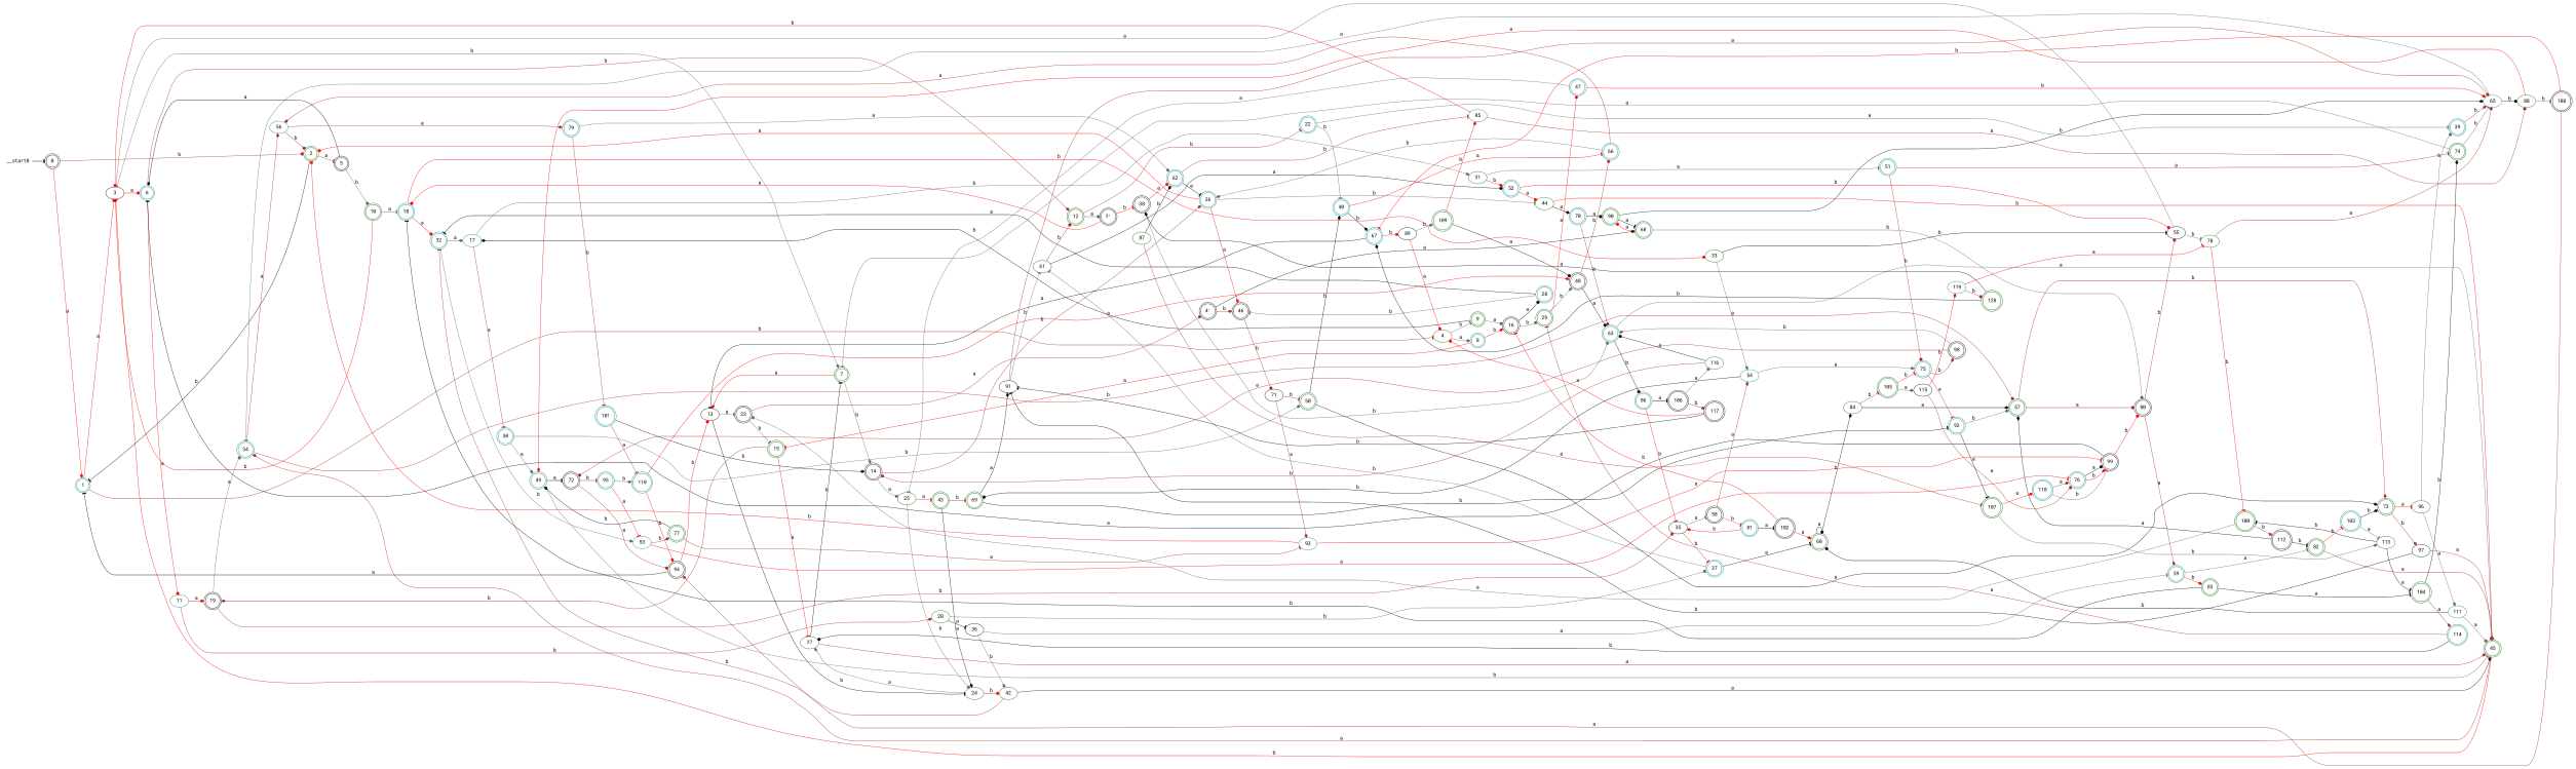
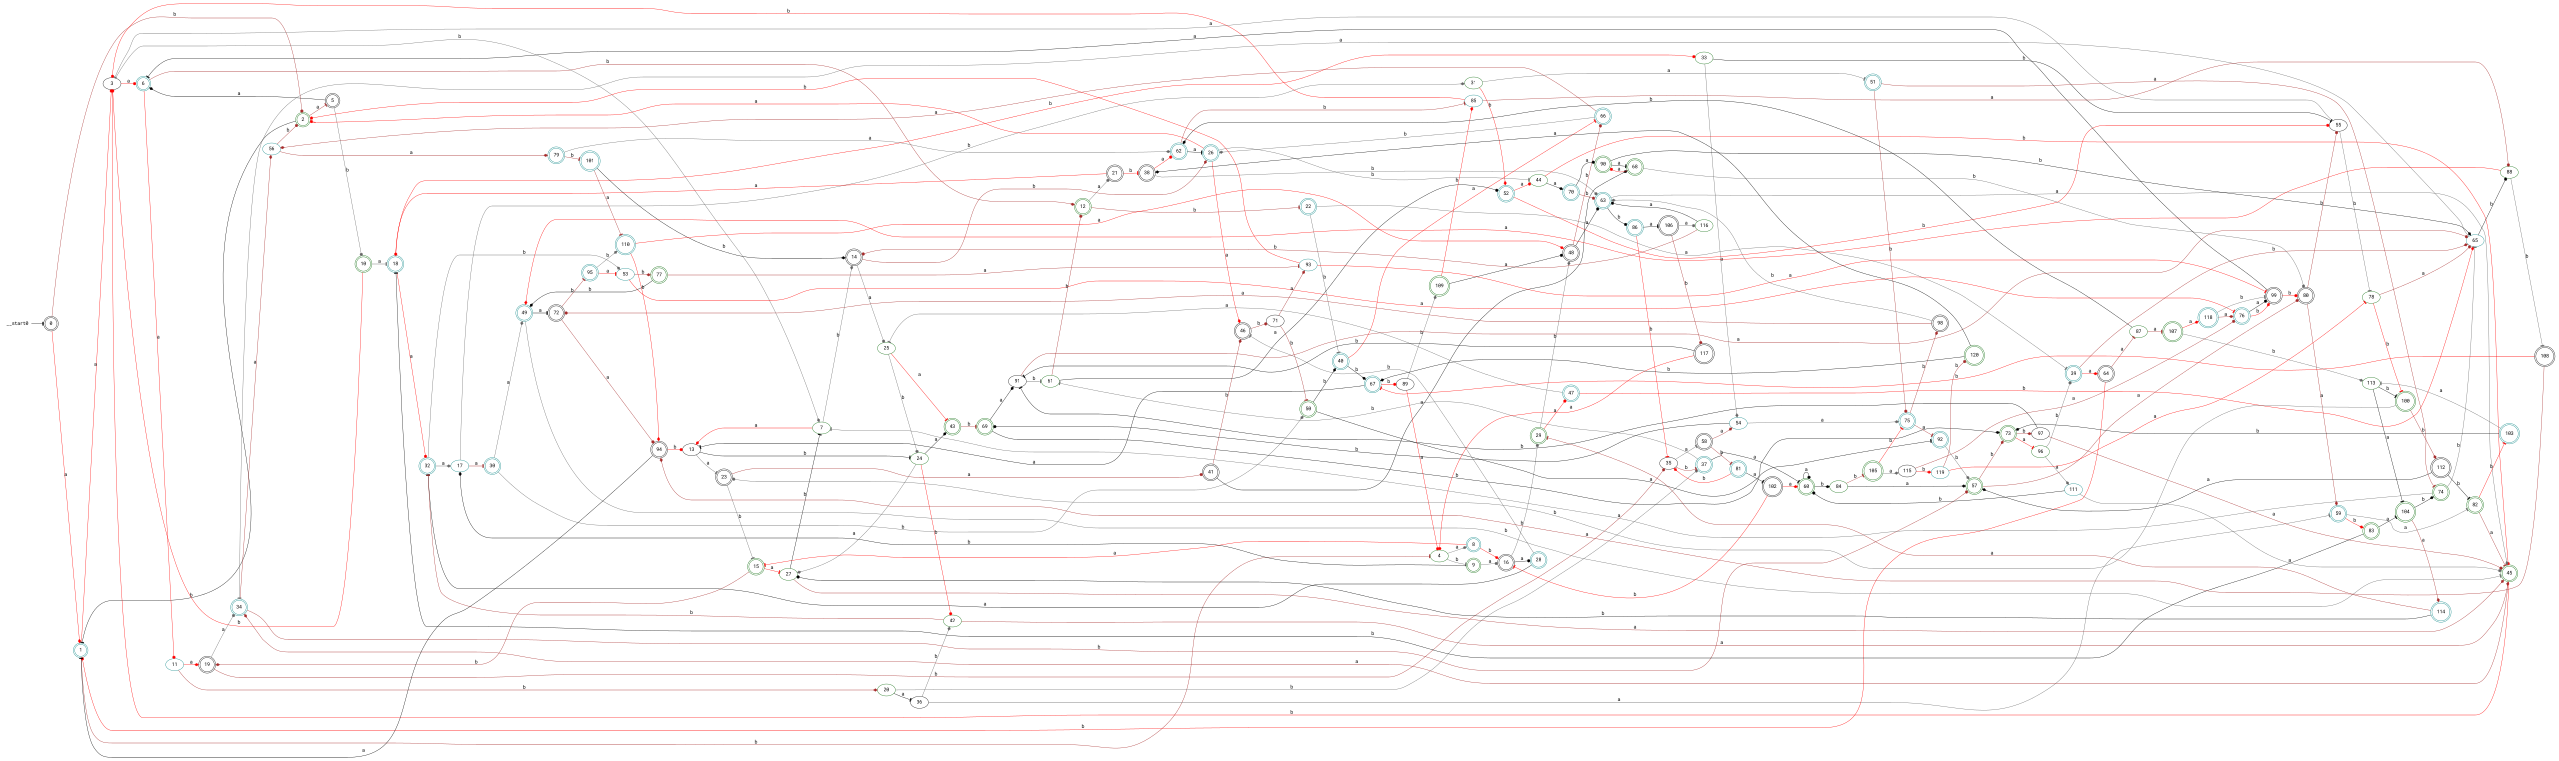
  digraph {
    fontname="Roboto Mono"
    rankdir=LR
    node [color=teal fontname="Roboto Mono" shape=doublecircle]
    edge [arrowhead=tee color=brown fontname="Roboto Mono"]
    __start0 [color=black shape=none]
    0 [color=black]
    1
    2 [color=darkgreen]
    3 [color=black shape=""]
    4 [color=darkgreen shape=""]
    5 [color=black]
    6
-   7 [color=darkgreen]
+   7 [color=darkgreen shape=""]
    8
    9 [color=darkgreen]
    10 [color=darkgreen]
    11 [shape=""]
    12 [color=darkgreen]
    13 [color=black shape=""]
    14 [color=black]
    15 [color=darkgreen]
    16 [color=black]
    17 [shape=""]
    18
    19 [color=black]
    20 [color=darkgreen shape=""]
    21 [color=black]
    22
    23 [color=black]
    24 [color=darkgreen shape=""]
    25 [color=darkgreen shape=""]
    26
    27 [color=darkgreen shape=""]
    28
    29 [color=darkgreen]
    30
    31 [color=darkgreen shape=""]
    32
    33 [color=darkgreen shape=""]
    34
    35 [color=black shape=""]
    36 [color=black shape=""]
    37
    38 [color=black]
    39
    40
    41 [color=black]
    42 [color=darkgreen shape=""]
    43 [color=darkgreen]
    44 [color=darkgreen shape=""]
    46 [color=black]
    45 [color=darkgreen]
    47
    48 [color=black]
    49
    50 [color=darkgreen]
    51
    52
    53 [shape=""]
    54 [shape=""]
    55 [color=black shape=""]
    56 [shape=""]
    57 [color=darkgreen]
    58 [color=black]
    59
    60 [color=darkgreen]
    61 [color=darkgreen shape=""]
    62
    63
+   64 [color=black]
    65 [shape=""]
    66
    67
    68 [color=darkgreen]
    69 [color=darkgreen]
    70
    71 [color=black shape=""]
    72 [color=black]
    73 [color=darkgreen]
    74 [color=darkgreen]
    75
    76
    77 [color=darkgreen]
    78 [color=darkgreen shape=""]
    79
    80 [color=black]
    81
    82 [color=darkgreen]
    83 [color=darkgreen]
    84 [color=darkgreen shape=""]
    85 [shape=""]
    86
    87 [color=darkgreen shape=""]
    88 [color=darkgreen shape=""]
    89 [color=black shape=""]
    90 [color=darkgreen]
    91 [color=black shape=""]
    92
    93 [shape=""]
    94 [color=black]
    95
    96 [color=darkgreen shape=""]
    97 [color=black shape=""]
    98 [color=black]
    99 [color=black]
    100 [color=darkgreen]
    101
    102 [color=black]
    103
    104 [color=darkgreen]
    105 [color=darkgreen]
    106 [color=black]
    107 [color=darkgreen]
    108 [color=black]
    109 [color=darkgreen]
    110
    111 [shape=""]
    112 [color=black]
    113 [color=darkgreen shape=""]
    114
    115 [color=black shape=""]
    116 [color=darkgreen shape=""]
    117 [color=black]
    118
    119 [shape=""]
    120 [color=darkgreen]
    __start0 -> 0 [color=black]
    0 -> 1 [arrowhead=diamond color=red label=a]
    0 -> 2 [arrowhead=dot label=b]
    1 -> 3 [arrowhead=dot color=red label=a]
    1 -> 4 [label=b]
    2 -> 1 [color=black label=b]
    2 -> 5 [label=a]
    3 -> 6 [arrowhead=dot color=red label=a]
    3 -> 7 [arrowhead=diamond color=gray40 label=b]
    4 -> 8 [arrowhead=diamond color=gray40 label=a]
    4 -> 9 [color=gray40 label=b]
    5 -> 6 [arrowhead=diamond color=black label=a]
    5 -> 10 [arrowhead=dot color=gray40 label=b]
    6 -> 11 [arrowhead=dot color=red label=a]
    6 -> 12 [arrowhead=diamond label=b]
    7 -> 13 [arrowhead=diamond color=red label=a]
    7 -> 14 [arrowhead=diamond color=gray40 label=b]
    8 -> 15 [color=red label=a]
    8 -> 16 [arrowhead=diamond color=red label=b]
    9 -> 16 [arrowhead=dot color=gray40 label=a]
    9 -> 17 [arrowhead=diamond color=black label=b]
    10 -> 3 [arrowhead=dot color=red label=b]
    10 -> 18 [color=gray40 label=a]
    11 -> 19 [arrowhead=diamond color=red label=a]
    11 -> 20 [arrowhead=diamond label=b]
    12 -> 21 [arrowhead=dot color=gray40 label=a]
    12 -> 22 [label=b]
    13 -> 23 [color=gray40 label=a]
    13 -> 24 [color=black label=b]
    14 -> 25 [arrowhead=dot color=gray40 label=a]
    14 -> 26 [arrowhead=diamond label=b]
    15 -> 19 [arrowhead=diamond label=b]
    15 -> 27 [color=red label=a]
    16 -> 28 [arrowhead=dot color=black label=a]
    16 -> 29 [arrowhead=dot color=gray40 label=b]
    17 -> 30 [label=a]
    17 -> 31 [arrowhead=diamond color=gray40 label=b]
    18 -> 32 [arrowhead=dot color=red label=a]
    18 -> 33 [arrowhead=dot color=red label=b]
    19 -> 34 [arrowhead=dot color=gray40 label=a]
    19 -> 35 [arrowhead=dot label=b]
    20 -> 36 [color=black label=a]
    20 -> 37 [arrowhead=dot color=gray40 label=b]
    21 -> 18 [arrowhead=dot color=red label=a]
    21 -> 38 [color=red label=b]
    22 -> 39 [color=gray40 label=a]
    22 -> 40 [color=gray40 label=b]
    23 -> 15 [color=gray40 label=b]
    23 -> 41 [arrowhead=dot label=a]
    24 -> 27 [arrowhead=diamond color=gray40 label=a]
    24 -> 42 [arrowhead=dot color=red label=b]
    25 -> 24 [arrowhead=dot color=gray40 label=b]
    25 -> 43 [color=red label=a]
    26 -> 2 [arrowhead=dot color=red label=a]
    26 -> 44 [color=gray40 label=b]
    26 -> 46 [arrowhead=diamond color=red label=a]
    27 -> 7 [color=black label=b]
    27 -> 45 [arrowhead=diamond label=a]
    28 -> 32 [color=black label=a]
    28 -> 46 [color=gray40 label=b]
    29 -> 47 [arrowhead=dot color=red label=a]
    29 -> 48 [arrowhead=diamond color=gray40 label=b]
    30 -> 49 [arrowhead=diamond color=gray40 label=a]
    30 -> 50 [arrowhead=diamond color=gray40 label=b]
    31 -> 51 [color=gray40 label=a]
    31 -> 52 [arrowhead=diamond color=red label=b]
    32 -> 17 [arrowhead=diamond color=gray40 label=a]
    32 -> 53 [arrowhead=diamond color=gray40 label=b]
    33 -> 54 [arrowhead=diamond color=gray40 label=a]
    33 -> 55 [color=black label=b]
    34 -> 56 [arrowhead=diamond label=a]
    34 -> 57 [arrowhead=dot label=b]
    35 -> 37 [label=b]
    35 -> 58 [color=gray40 label=a]
    36 -> 42 [arrowhead=diamond color=gray40 label=b]
    36 -> 59 [color=gray40 label=a]
    37 -> 60 [color=black label=a]
    37 -> 61 [color=gray40 label=b]
    38 -> 62 [arrowhead=dot color=red label=a]
    38 -> 63 [arrowhead=dot color=gray40 label=b]
+   39 -> 64 [arrowhead=diamond color=red label=a]
    39 -> 65 [arrowhead=diamond label=b]
    40 -> 66 [color=red label=a]
    40 -> 67 [arrowhead=diamond color=black label=b]
    41 -> 46 [arrowhead=diamond label=b]
    41 -> 68 [arrowhead=diamond color=black label=a]
    42 -> 32 [label=b]
-   42 -> 45 [arrowhead=diamond color=black label=a]
-   43 -> 24 [arrowhead=diamond color=black label=a]
+   42 -> 45 [arrowhead=diamond label=a]
+   24 -> 43 [arrowhead=diamond color=black label=a]
    43 -> 69 [label=b]
    44 -> 45 [arrowhead=dot color=red label=b]
    44 -> 70 [arrowhead=diamond color=black label=a]
    46 -> 71 [arrowhead=dot label=b]
    45 -> 3 [color=red label=b]
    45 -> 34 [arrowhead=diamond label=a]
    47 -> 25 [color=gray40 label=a]
    47 -> 65 [arrowhead=diamond color=red label=b]
    48 -> 63 [arrowhead=dot color=black label=a]
    48 -> 66 [arrowhead=dot label=b]
    49 -> 45 [color=gray40 label=b]
    49 -> 72 [color=black label=a]
    50 -> 40 [arrowhead=diamond color=black label=b]
    50 -> 73 [arrowhead=diamond color=black label=a]
    51 -> 74 [label=a]
    51 -> 75 [arrowhead=dot label=b]
    52 -> 44 [arrowhead=dot color=red label=a]
    52 -> 55 [arrowhead=dot color=red label=b]
    53 -> 76 [color=red label=a]
    53 -> 77 [arrowhead=diamond label=b]
    54 -> 69 [arrowhead=dot color=black label=b]
    54 -> 75 [arrowhead=diamond color=gray40 label=a]
    55 -> 3 [color=gray40 label=a]
    55 -> 78 [color=gray40 label=b]
    56 -> 2 [arrowhead=dot label=b]
    56 -> 79 [arrowhead=diamond label=a]
    57 -> 73 [arrowhead=diamond label=b]
    57 -> 80 [arrowhead=dot label=a]
    58 -> 54 [arrowhead=diamond label=a]
    58 -> 81 [label=b]
    59 -> 82 [color=gray40 label=a]
    59 -> 83 [arrowhead=diamond color=red label=b]
    60 -> 60 [arrowhead=dot color=black label=a]
    60 -> 84 [arrowhead=diamond color=black label=b]
    61 -> 12 [arrowhead=dot label=b]
    61 -> 52 [arrowhead=dot color=black label=a]
    62 -> 26 [color=black label=a]
    62 -> 85 [label=b]
    63 -> 45 [arrowhead=diamond color=gray40 label=a]
    63 -> 86 [arrowhead=dot color=black label=b]
+   64 -> 1 [arrowhead=dot color=red label=b]
+   64 -> 87 [label=a]
    65 -> 34 [color=gray40 label=a]
    65 -> 88 [arrowhead=dot color=black label=b]
    66 -> 26 [arrowhead=diamond color=gray40 label=b]
    66 -> 56 [arrowhead=diamond label=a]
    67 -> 13 [color=black label=a]
    67 -> 89 [arrowhead=dot color=red label=b]
    68 -> 80 [arrowhead=dot color=gray40 label=b]
    68 -> 90 [arrowhead=dot color=red label=a]
    69 -> 91 [arrowhead=diamond color=black label=a]
    69 -> 92 [color=black label=b]
    70 -> 63 [arrowhead=dot label=b]
    70 -> 90 [arrowhead=dot color=black label=a]
    71 -> 50 [label=b]
    71 -> 93 [arrowhead=diamond label=a]
    72 -> 94 [arrowhead=dot label=a]
    72 -> 95 [label=b]
    73 -> 96 [color=red label=a]
    73 -> 97 [arrowhead=diamond label=b]
    74 -> 7 [color=gray40 label=a]
    74 -> 65 [color=gray40 label=b]
    75 -> 92 [label=a]
    75 -> 98 [arrowhead=diamond label=b]
    76 -> 99 [arrowhead=dot color=black label=a]
    76 -> 99 [arrowhead=diamond color=red label=b]
    77 -> 49 [arrowhead=diamond color=black label=b]
    77 -> 93 [label=a]
    78 -> 65 [arrowhead=dot label=a]
    78 -> 100 [color=red label=b]
    79 -> 62 [arrowhead=diamond color=gray40 label=a]
    79 -> 101 [label=b]
    80 -> 55 [arrowhead=dot label=b]
    80 -> 59 [arrowhead=diamond label=a]
    81 -> 35 [arrowhead=diamond color=red label=b]
    81 -> 102 [color=black label=a]
    82 -> 45 [label=a]
    82 -> 103 [color=red label=b]
    83 -> 18 [color=black label=b]
    83 -> 104 [color=black label=a]
    84 -> 57 [arrowhead=diamond color=black label=a]
    84 -> 105 [label=b]
    85 -> 3 [arrowhead=dot color=red label=b]
    85 -> 88 [arrowhead=dot label=a]
    86 -> 35 [color=red label=b]
    86 -> 106 [color=black label=a]
    87 -> 62 [arrowhead=diamond color=black label=b]
    87 -> 107 [label=a]
    88 -> 49 [arrowhead=diamond color=red label=a]
    88 -> 108 [color=gray40 label=b]
    89 -> 4 [arrowhead=dot color=red label=a]
    89 -> 109 [arrowhead=diamond color=gray40 label=b]
    90 -> 65 [arrowhead=diamond color=black label=b]
    90 -> 68 [color=black label=a]
    91 -> 61 [color=gray40 label=b]
    91 -> 65 [arrowhead=dot label=a]
    92 -> 57 [arrowhead=diamond color=gray40 label=b]
-   92 -> 107 [color=black label=a]
    93 -> 2 [arrowhead=dot color=red label=b]
    93 -> 99 [color=red label=a]
    94 -> 1 [color=black label=a]
    94 -> 13 [arrowhead=dot color=red label=b]
    95 -> 53 [color=red label=a]
    95 -> 110 [arrowhead=diamond color=gray40 label=b]
    96 -> 39 [arrowhead=dot color=gray40 label=b]
    96 -> 111 [arrowhead=diamond color=gray40 label=a]
    97 -> 45 [arrowhead=dot label=a]
    97 -> 91 [color=black label=b]
    98 -> 63 [arrowhead=diamond color=gray40 label=b]
    98 -> 72 [arrowhead=dot label=a]
    99 -> 6 [color=black label=a]
    99 -> 80 [arrowhead=dot color=red label=b]
-   100 -> 23 [arrowhead=dot color=gray40 label=a]
+   100 -> 23 [arrowhead=dot color=gray40 label=b]
    100 -> 112 [arrowhead=diamond label=b]
    101 -> 14 [arrowhead=diamond color=black label=b]
    101 -> 110 [label=a]
    102 -> 16 [color=red label=b]
    102 -> 60 [arrowhead=diamond color=red label=a]
    103 -> 73 [arrowhead=diamond color=black label=b]
    103 -> 113 [color=gray40 label=a]
    104 -> 74 [arrowhead=diamond color=black label=b]
    104 -> 114 [arrowhead=diamond label=a]
    105 -> 75 [color=red label=b]
    105 -> 115 [arrowhead=diamond color=gray40 label=a]
    106 -> 116 [arrowhead=dot color=gray40 label=a]
    106 -> 117 [arrowhead=dot label=b]
    107 -> 113 [arrowhead=diamond color=gray40 label=b]
    107 -> 118 [arrowhead=diamond color=red label=a]
    108 -> 67 [color=red label=b]
    108 -> 94 [arrowhead=diamond label=a]
    109 -> 48 [arrowhead=dot color=black label=a]
    109 -> 85 [arrowhead=diamond color=red label=b]
    110 -> 48 [arrowhead=diamond color=red label=a]
    110 -> 94 [arrowhead=diamond color=red label=b]
    111 -> 45 [arrowhead=dot color=gray40 label=a]
    111 -> 60 [arrowhead=dot color=black label=b]
    112 -> 57 [arrowhead=diamond color=black label=a]
    112 -> 82 [color=black label=b]
    113 -> 100 [color=black label=b]
    113 -> 104 [color=black label=a]
    114 -> 27 [arrowhead=dot color=black label=b]
    114 -> 29 [label=a]
    115 -> 76 [arrowhead=dot label=a]
    115 -> 119 [arrowhead=diamond color=red label=b]
    116 -> 14 [arrowhead=dot label=b]
    116 -> 63 [arrowhead=dot color=black label=a]
    117 -> 4 [arrowhead=dot color=red label=a]
    117 -> 91 [color=black label=b]
    118 -> 76 [arrowhead=diamond label=a]
    118 -> 99 [color=gray40 label=b]
    119 -> 78 [color=red label=a]
    119 -> 120 [arrowhead=dot label=b]
    120 -> 38 [arrowhead=diamond color=black label=a]
    120 -> 67 [arrowhead=diamond color=black label=b]
  }
